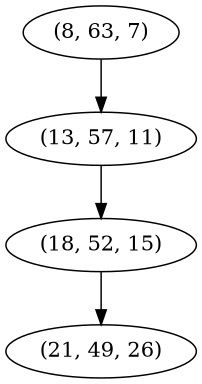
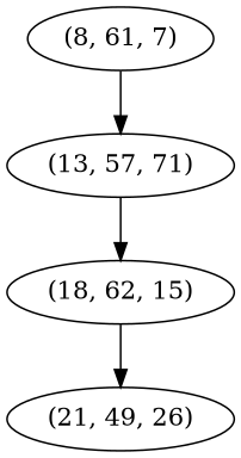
  digraph {
-   "(8, 61, 7)" [label="(8, 63, 7)"]
-   "(13, 57, 11)"
-   "(18, 52, 15)"
+   "(8, 61, 7)"
+   "(13, 57, 11)" [label="(13, 57, 71)"]
+   "(18, 52, 15)" [label="(18, 62, 15)"]
    n4 [label="(21, 49, 26)"]
    "(8, 61, 7)" -> "(13, 57, 11)"
    "(13, 57, 11)" -> "(18, 52, 15)"
    "(18, 52, 15)" -> n4
  }
